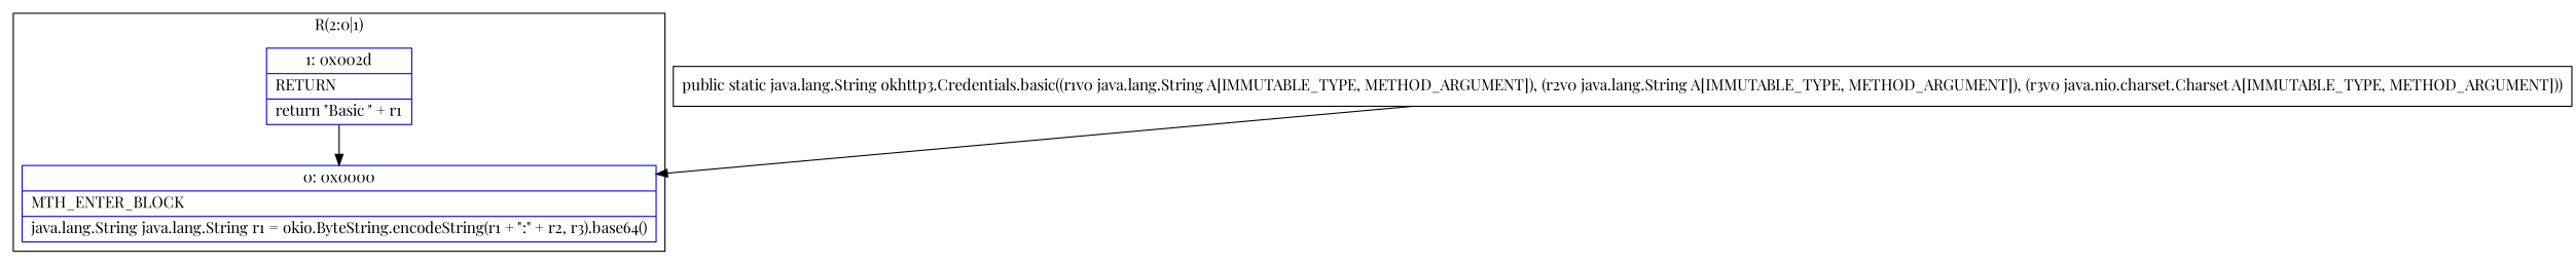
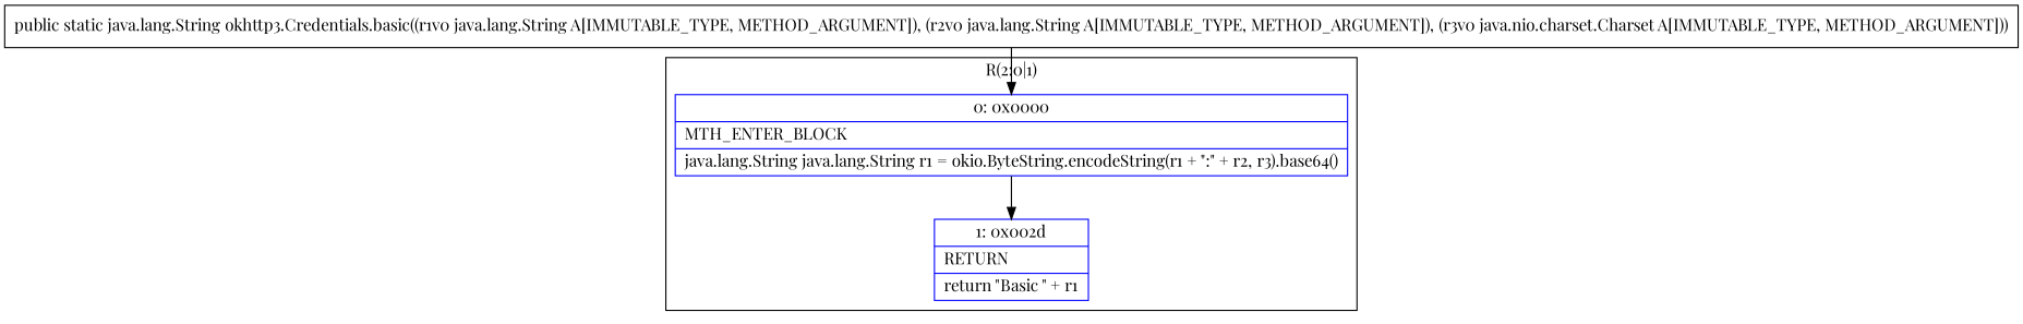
  digraph {
    fontname="Playfair Display"
    node [color=blue shape=record fontname="Playfair Display"]
    edge [fontname="Playfair Display"]
    n1 [label="{0\:\ 0x0000|MTH_ENTER_BLOCK\l|java.lang.String java.lang.String r1 = okio.ByteString.encodeString(r1 + \":\" + r2, r3).base64()\l}"]
    n2 [label="{1\:\ 0x002d|RETURN\l|return \"Basic \" + r1\l}"]
    n3 [label="{public static java.lang.String okhttp3.Credentials.basic((r1v0 java.lang.String A[IMMUTABLE_TYPE, METHOD_ARGUMENT]), (r2v0 java.lang.String A[IMMUTABLE_TYPE, METHOD_ARGUMENT]), (r3v0 java.nio.charset.Charset A[IMMUTABLE_TYPE, METHOD_ARGUMENT])) }" color=""]
    subgraph cluster_1 {
      label="R(2:0|1)"
      n1
      n2
    }
-   n2 -> n1
+   n1 -> n2
    n3 -> n1
  }
